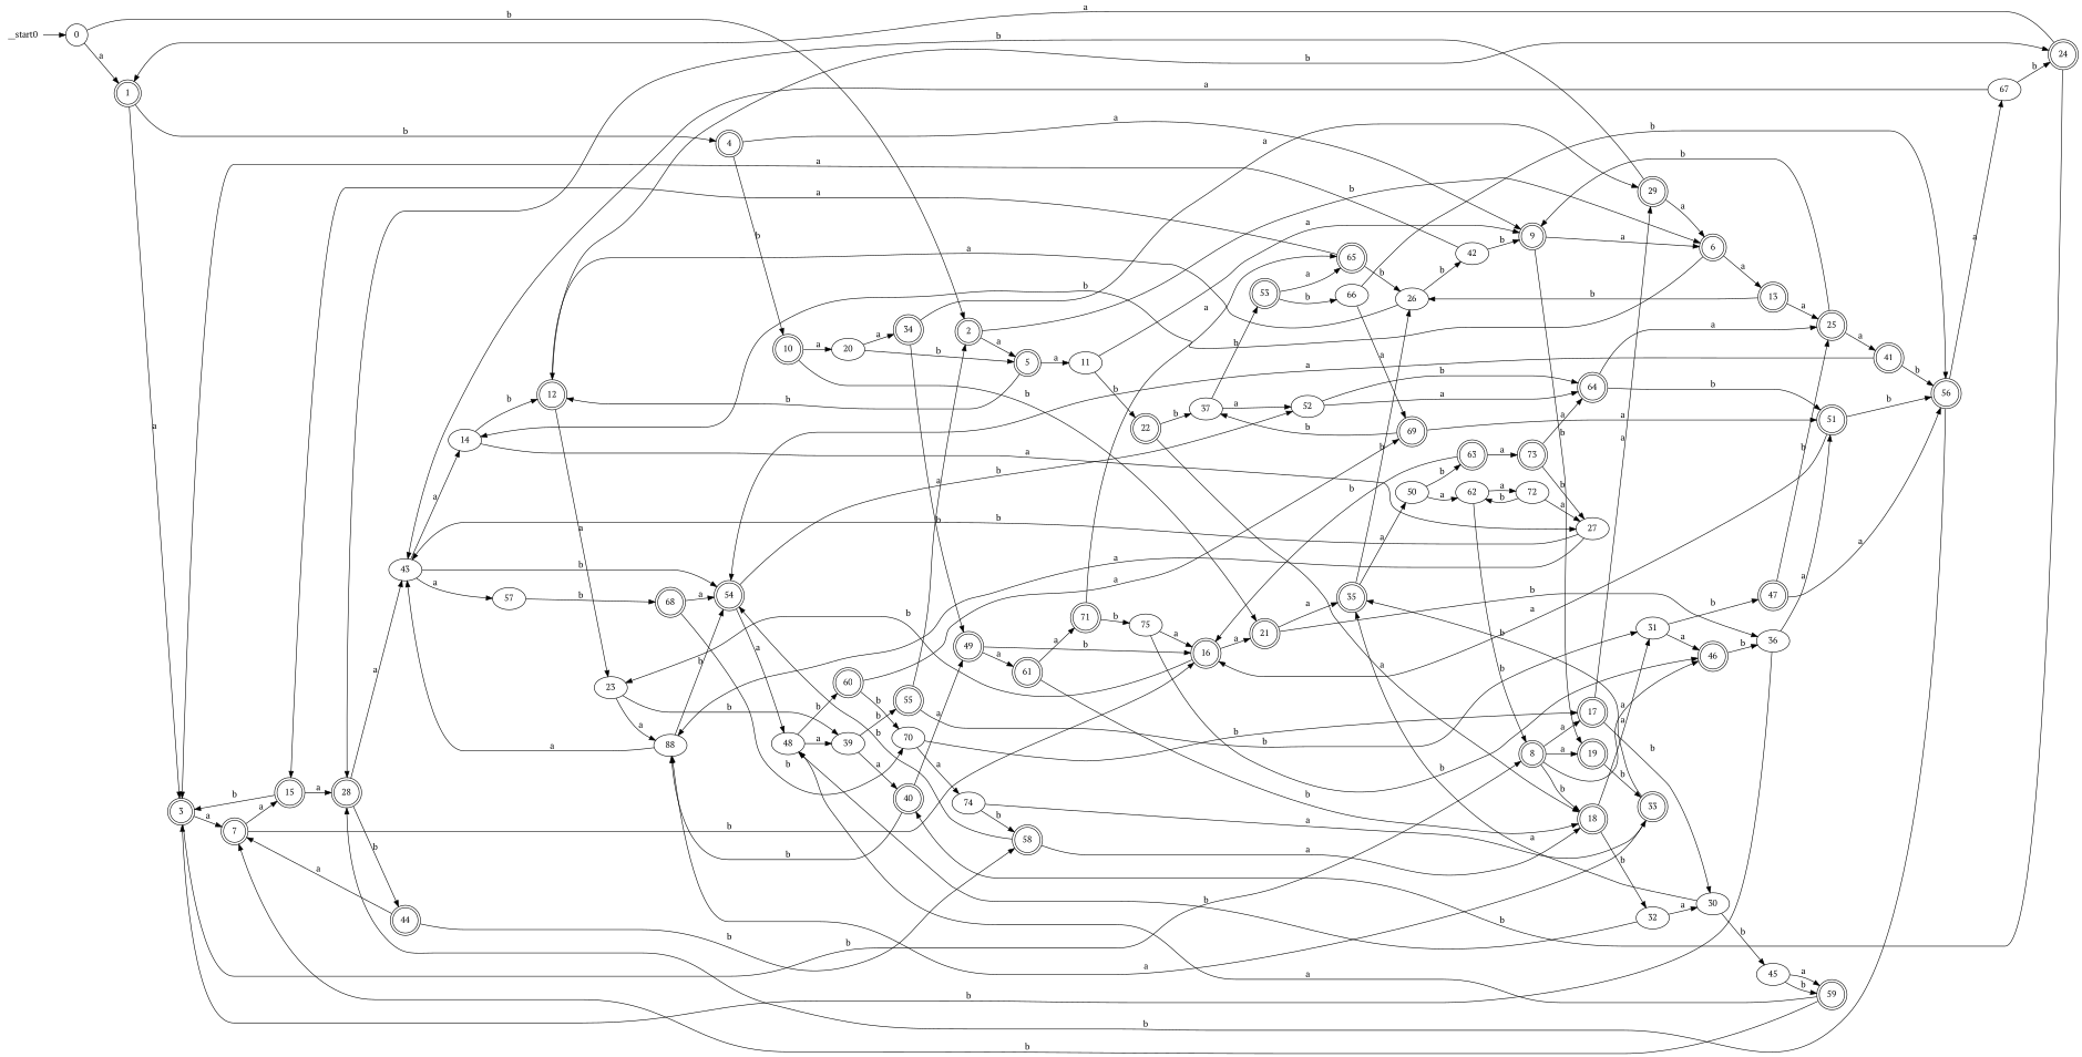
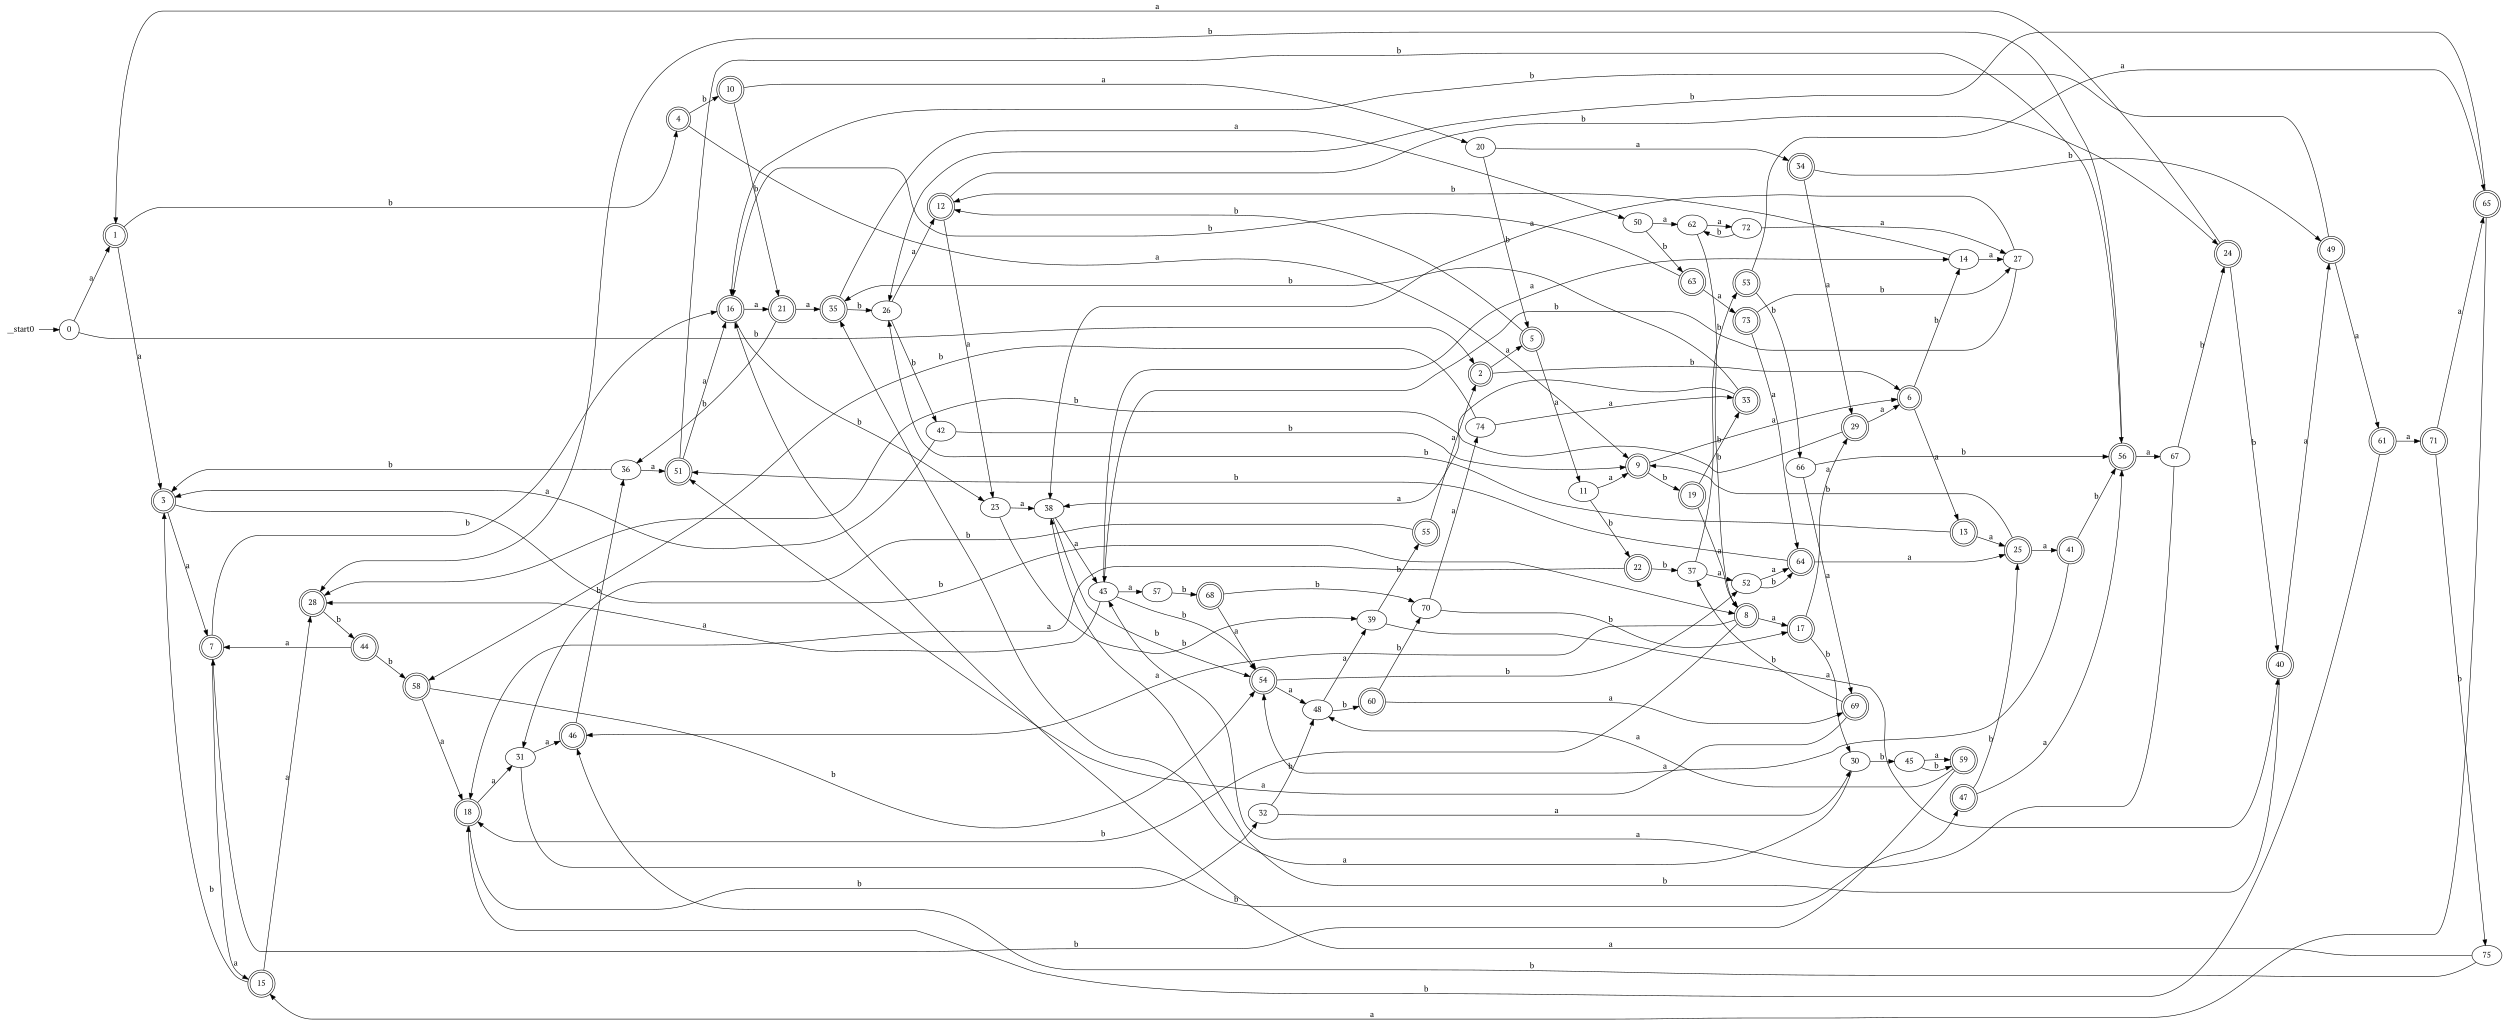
  digraph {
    fontname="PT Serif"
    rankdir=LR
    node [fontname="PT Serif" shape=doublecircle]
    edge [fontname="PT Serif"]
    __start0 [shape=none]
    0 [shape=circle]
    1
    2
    3
    4
    5
    6
    7
    8
    9
    10
    11 [shape=""]
    12
    13
    14 [shape=""]
    15
    16
    17
    18
    46
    19
    20 [shape=""]
    21
    22
    23 [shape=""]
    24
    25
    26 [shape=""]
    27 [shape=""]
    28
    29
    30 [shape=""]
    31 [shape=""]
    32 [shape=""]
    33
    34
    35
    36 [shape=""]
    37 [shape=""]
-   38 [label=88 shape=""]
+   38 [shape=""]
    39 [shape=""]
    40
    41
    42 [shape=""]
    43 [shape=""]
    44
    45 [shape=""]
    47
    48 [shape=""]
    49
    50 [shape=""]
    51
    52 [shape=""]
    53
    54
    55
    56
    57 [shape=""]
    58
    59
    60
    61
    62 [shape=""]
    63
    64
    65
    66 [shape=""]
    67 [shape=""]
    68
    69
    70 [shape=""]
    71
    72 [shape=""]
    73
    74 [shape=""]
    75 [shape=""]
    __start0 -> 0
    0 -> 1 [label=a]
    0 -> 2 [label=b]
    1 -> 3 [label=a]
    1 -> 4 [label=b]
    2 -> 5 [label=a]
    2 -> 6 [label=b]
    3 -> 7 [label=a]
    3 -> 8 [label=b]
    4 -> 9 [label=a]
    4 -> 10 [label=b]
    5 -> 11 [label=a]
    5 -> 12 [label=b]
    6 -> 13 [label=a]
    6 -> 14 [label=b]
    7 -> 15 [label=a]
    7 -> 16 [label=b]
    8 -> 17 [label=a]
    8 -> 18 [label=b]
    8 -> 46 [label=a]
    9 -> 6 [label=a]
    9 -> 19 [label=b]
    10 -> 20 [label=a]
    10 -> 21 [label=b]
    11 -> 9 [label=a]
    11 -> 22 [label=b]
    12 -> 23 [label=a]
    12 -> 24 [label=b]
    13 -> 25 [label=a]
    13 -> 26 [label=b]
    14 -> 12 [label=b]
    14 -> 27 [label=a]
    15 -> 3 [label=b]
    15 -> 28 [label=a]
    16 -> 21 [label=a]
    16 -> 23 [label=b]
    17 -> 29 [label=a]
    17 -> 30 [label=b]
    18 -> 31 [label=a]
    18 -> 32 [label=b]
    46 -> 36 [label=b]
-   8 -> 19 [label=a]
+   19 -> 8 [label=a]
    19 -> 33 [label=b]
    20 -> 5 [label=b]
    20 -> 34 [label=a]
    21 -> 35 [label=a]
    21 -> 36 [label=b]
    22 -> 18 [label=a]
    22 -> 37 [label=b]
    23 -> 38 [label=a]
    23 -> 39 [label=b]
    24 -> 1 [label=a]
    24 -> 40 [label=b]
    25 -> 9 [label=b]
    25 -> 41 [label=a]
    26 -> 12 [label=a]
    26 -> 42 [label=b]
    27 -> 38 [label=a]
    27 -> 43 [label=b]
-   28 -> 43 [label=a]
+   43 -> 28 [label=a]
    28 -> 44 [label=b]
    29 -> 6 [label=a]
    29 -> 28 [label=b]
    30 -> 35 [label=a]
    30 -> 45 [label=b]
    31 -> 46 [label=a]
    31 -> 47 [label=b]
    32 -> 30 [label=a]
    32 -> 48 [label=b]
    33 -> 35 [label=b]
    33 -> 38 [label=a]
    34 -> 29 [label=a]
    34 -> 49 [label=b]
    35 -> 26 [label=b]
    35 -> 50 [label=a]
    36 -> 3 [label=b]
    36 -> 51 [label=a]
    37 -> 52 [label=a]
    37 -> 53 [label=b]
    38 -> 43 [label=a]
    38 -> 54 [label=b]
    39 -> 40 [label=a]
    39 -> 55 [label=b]
    40 -> 38 [label=b]
    40 -> 49 [label=a]
    41 -> 54 [label=a]
    41 -> 56 [label=b]
    42 -> 3 [label=a]
    42 -> 9 [label=b]
    43 -> 14 [label=a]
    43 -> 54 [label=b]
    43 -> 57 [label=a]
    44 -> 7 [label=a]
    44 -> 58 [label=b]
    45 -> 59 [label=a]
    45 -> 59 [label=b]
    47 -> 25 [label=b]
    47 -> 56 [label=a]
    48 -> 39 [label=a]
    48 -> 60 [label=b]
    49 -> 16 [label=b]
    49 -> 61 [label=a]
    50 -> 62 [label=a]
    50 -> 63 [label=b]
    51 -> 16 [label=a]
    51 -> 56 [label=b]
    52 -> 64 [label=a]
    52 -> 64 [label=b]
    53 -> 65 [label=a]
    53 -> 66 [label=b]
    54 -> 48 [label=a]
    54 -> 52 [label=b]
    55 -> 2 [label=a]
    55 -> 31 [label=b]
    56 -> 28 [label=b]
    56 -> 67 [label=a]
    57 -> 68 [label=b]
    58 -> 18 [label=a]
    58 -> 54 [label=b]
    59 -> 7 [label=b]
    59 -> 48 [label=a]
    60 -> 69 [label=a]
    60 -> 70 [label=b]
    61 -> 18 [label=b]
    61 -> 71 [label=a]
    62 -> 8 [label=b]
    62 -> 72 [label=a]
    63 -> 16 [label=b]
    63 -> 73 [label=a]
    64 -> 25 [label=a]
    64 -> 51 [label=b]
    65 -> 15 [label=a]
    65 -> 26 [label=b]
    66 -> 56 [label=b]
    66 -> 69 [label=a]
    67 -> 24 [label=b]
    67 -> 43 [label=a]
    68 -> 54 [label=a]
    68 -> 70 [label=b]
    69 -> 37 [label=b]
    69 -> 51 [label=a]
    70 -> 17 [label=b]
    70 -> 74 [label=a]
    71 -> 65 [label=a]
    71 -> 75 [label=b]
    72 -> 27 [label=a]
    72 -> 62 [label=b]
    73 -> 27 [label=b]
    73 -> 64 [label=a]
    74 -> 33 [label=a]
    74 -> 58 [label=b]
    75 -> 16 [label=a]
    75 -> 46 [label=b]
  }
